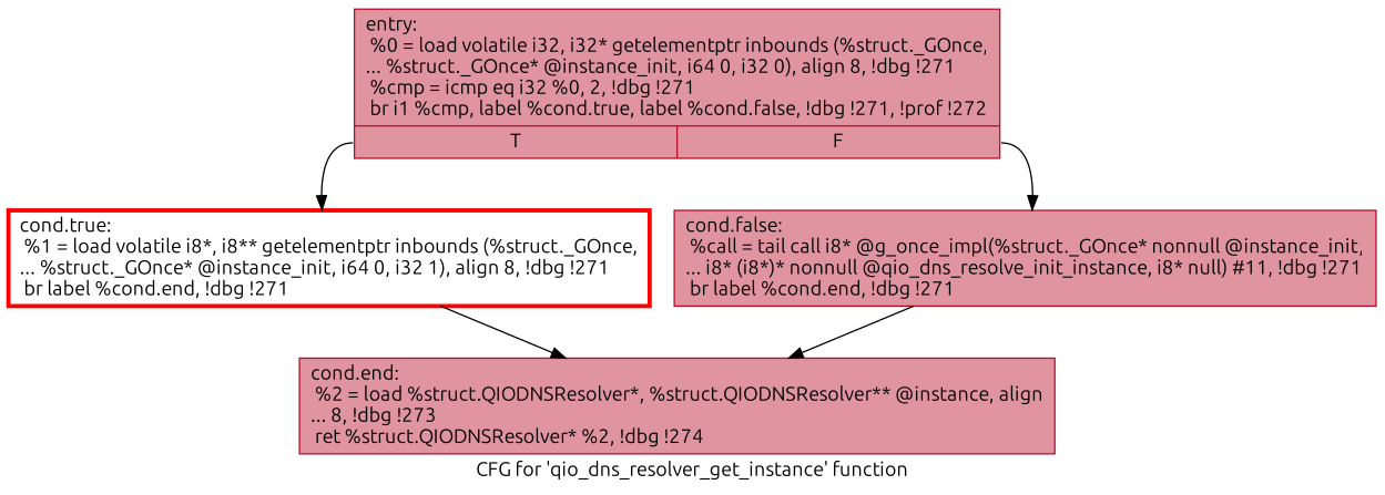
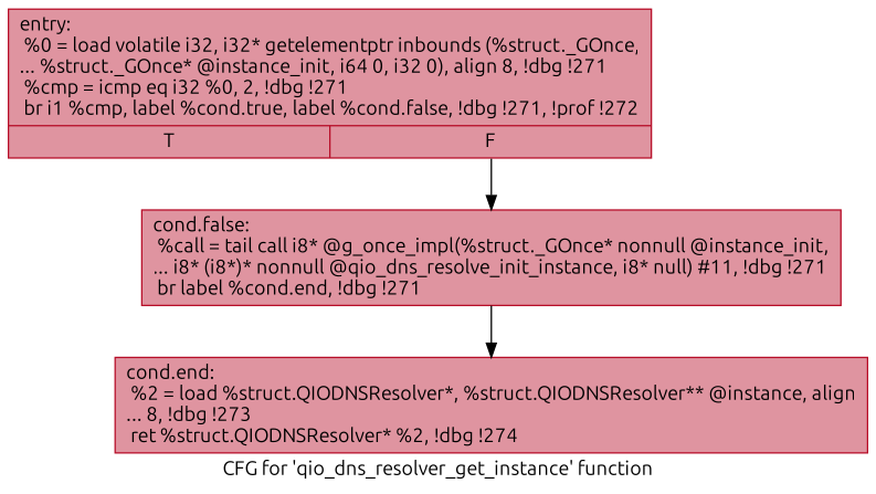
  digraph {
    label="CFG for 'qio_dns_resolver_get_instance' function"
    fontname=Ubuntu
    node [color="#b70d28ff" fillcolor="#b70d2870" shape=record style=filled fontname=Ubuntu]
    edge [fontname=Ubuntu]
    n1 [label="{entry:\l  %0 = load volatile i32, i32* getelementptr inbounds (%struct._GOnce,\l... %struct._GOnce* @instance_init, i64 0, i32 0), align 8, !dbg !271\l  %cmp = icmp eq i32 %0, 2, !dbg !271\l  br i1 %cmp, label %cond.true, label %cond.false, !dbg !271, !prof !272\l|{<s0>T|<s1>F}}"]
-   n2 [color=red label="{cond.true:                                        \l  %1 = load volatile i8*, i8** getelementptr inbounds (%struct._GOnce,\l... %struct._GOnce* @instance_init, i64 0, i32 1), align 8, !dbg !271\l  br label %cond.end, !dbg !271\l}" penwidth=3.0 fillcolor="" style=""]
    n3 [label="{cond.false:                                       \l  %call = tail call i8* @g_once_impl(%struct._GOnce* nonnull @instance_init,\l... i8* (i8*)* nonnull @qio_dns_resolve_init_instance, i8* null) #11, !dbg !271\l  br label %cond.end, !dbg !271\l}"]
    n4 [label="{cond.end:                                         \l  %2 = load %struct.QIODNSResolver*, %struct.QIODNSResolver** @instance, align\l... 8, !dbg !273\l  ret %struct.QIODNSResolver* %2, !dbg !274\l}"]
-   n1 -> n2 [tailport=s0]
    n1 -> n3 [tailport=s1]
-   n2 -> n4
    n3 -> n4
  }
